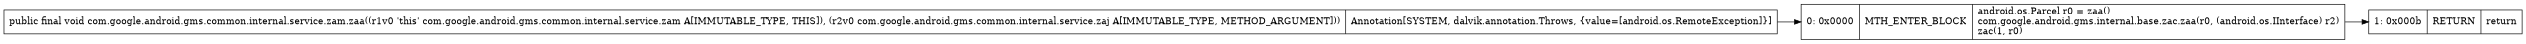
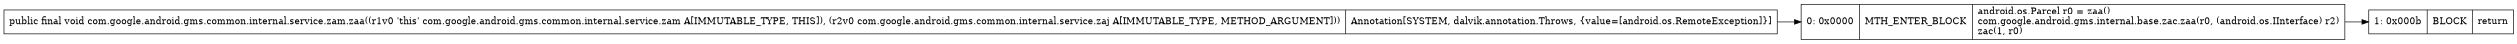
  digraph {
    rankdir=LR
    node [shape=record]
    n1 [label="{0\:\ 0x0000|MTH_ENTER_BLOCK\l|android.os.Parcel r0 = zaa()\lcom.google.android.gms.internal.base.zac.zaa(r0, (android.os.IInterface) r2)\lzac(1, r0)\l}"]
-   n2 [label="{1\:\ 0x000b|RETURN\l|return\l}"]
+   n2 [label="{1\:\ 0x000b|BLOCK\l|return\l}"]
    n3 [label="{public final void com.google.android.gms.common.internal.service.zam.zaa((r1v0 'this' com.google.android.gms.common.internal.service.zam A[IMMUTABLE_TYPE, THIS]), (r2v0 com.google.android.gms.common.internal.service.zaj A[IMMUTABLE_TYPE, METHOD_ARGUMENT]))  | Annotation[SYSTEM, dalvik.annotation.Throws, \{value=[android.os.RemoteException]\}]\l}"]
    n1 -> n2
    n3 -> n1
  }
